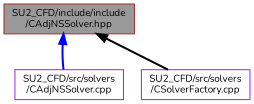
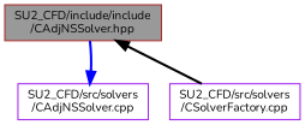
  digraph {
    fontname=Nunito
    node [color=purple fillcolor=white fontname=Nunito fontsize=10 shape=box style=filled]
    edge [dir=back fontname=Nunito fontsize=10 labelfontname=Helvetica labelfontsize=10 style=bold]
    n1 [color=brown fillcolor=grey60 fontcolor=black height=0.2 label="SU2_CFD/include/include\l/CAdjNSSolver.hpp" width=0.4]
    n2 [height=0.2 label="SU2_CFD/src/solvers\l/CAdjNSSolver.cpp" width=0.4]
    n3 [height=0.2 label="SU2_CFD/src/solvers\l/CSolverFactory.cpp" width=0.4]
-   n1 -> n2 [color=blue]
+   n2 -> n1 [color=blue]
    n1 -> n3 [color=black]
  }
